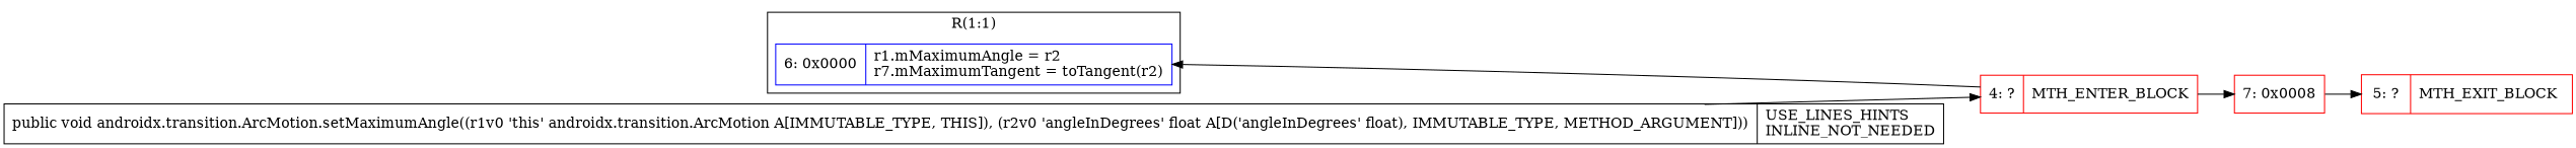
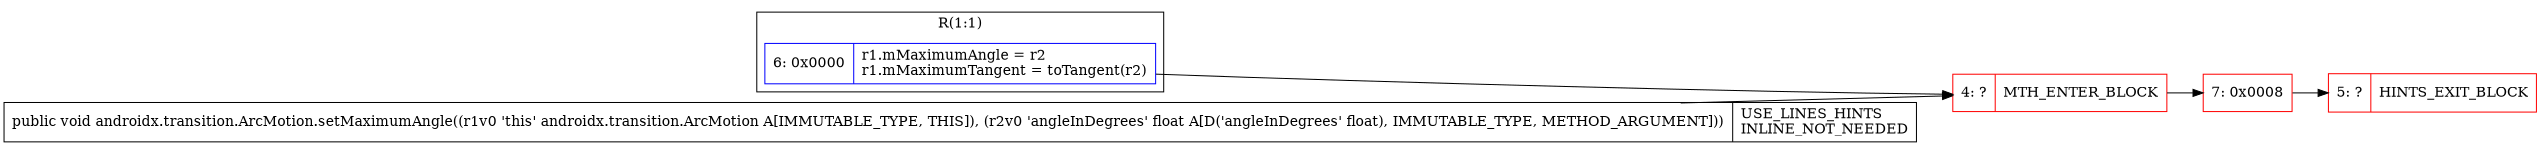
  digraph {
    rankdir=LR
    node [color=red shape=record]
-   n1 [color=blue label="{6\:\ 0x0000|r1.mMaximumAngle = r2\lr7.mMaximumTangent = toTangent(r2)\l}"]
+   n1 [color=blue label="{6\:\ 0x0000|r1.mMaximumAngle = r2\lr1.mMaximumTangent = toTangent(r2)\l}"]
    n2 [label="{7\:\ 0x0008}"]
-   n3 [label="{5\:\ ?|MTH_EXIT_BLOCK\l}"]
+   n3 [label="{5\:\ ?|HINTS_EXIT_BLOCK\l}"]
    n4 [label="{4\:\ ?|MTH_ENTER_BLOCK\l}"]
    n5 [label="{public void androidx.transition.ArcMotion.setMaximumAngle((r1v0 'this' androidx.transition.ArcMotion A[IMMUTABLE_TYPE, THIS]), (r2v0 'angleInDegrees' float A[D('angleInDegrees' float), IMMUTABLE_TYPE, METHOD_ARGUMENT]))  | USE_LINES_HINTS\lINLINE_NOT_NEEDED\l}" color=""]
    subgraph cluster_1 {
      label="R(1:1)"
      n1
    }
    n2 -> n3
-   n4 -> n1
+   n1 -> n4
    n4 -> n2
    n5 -> n4
  }
